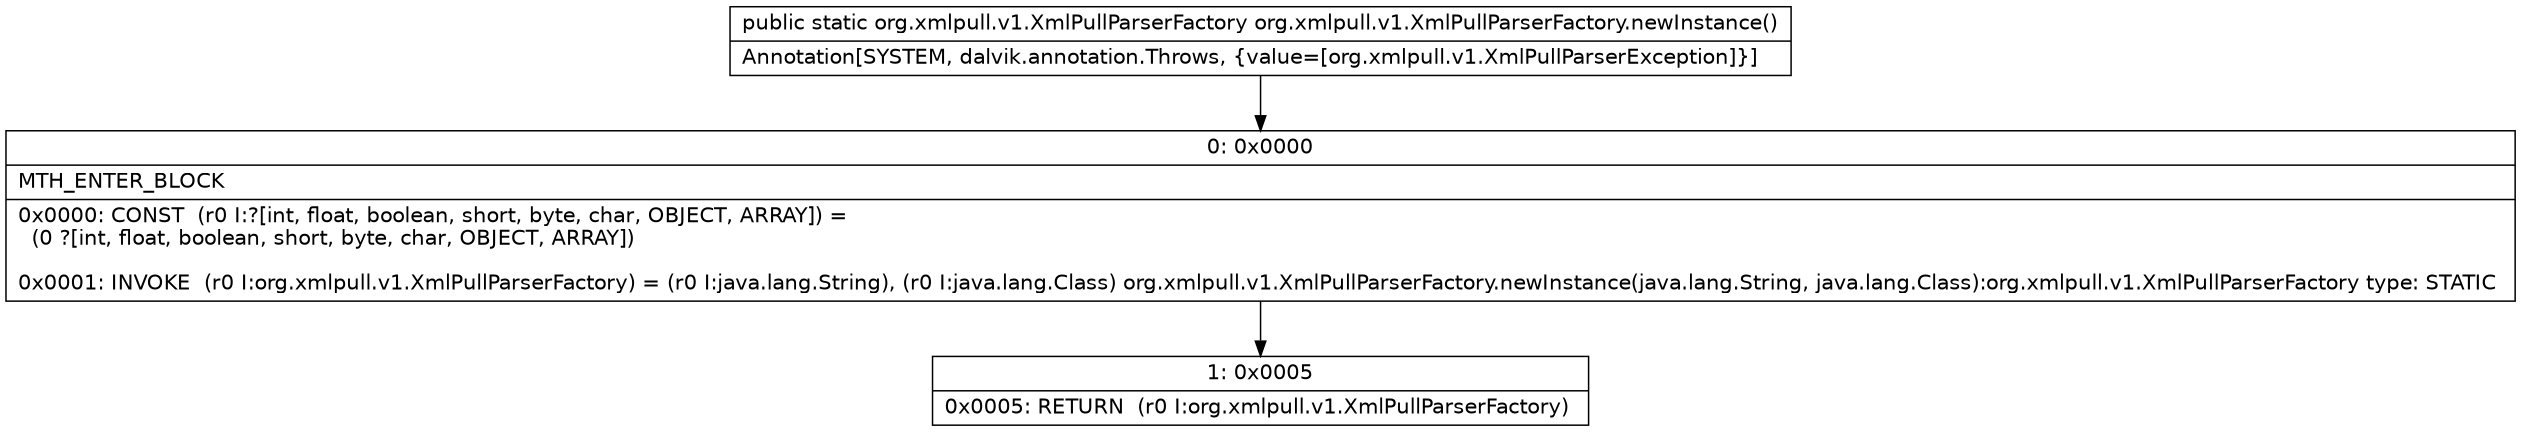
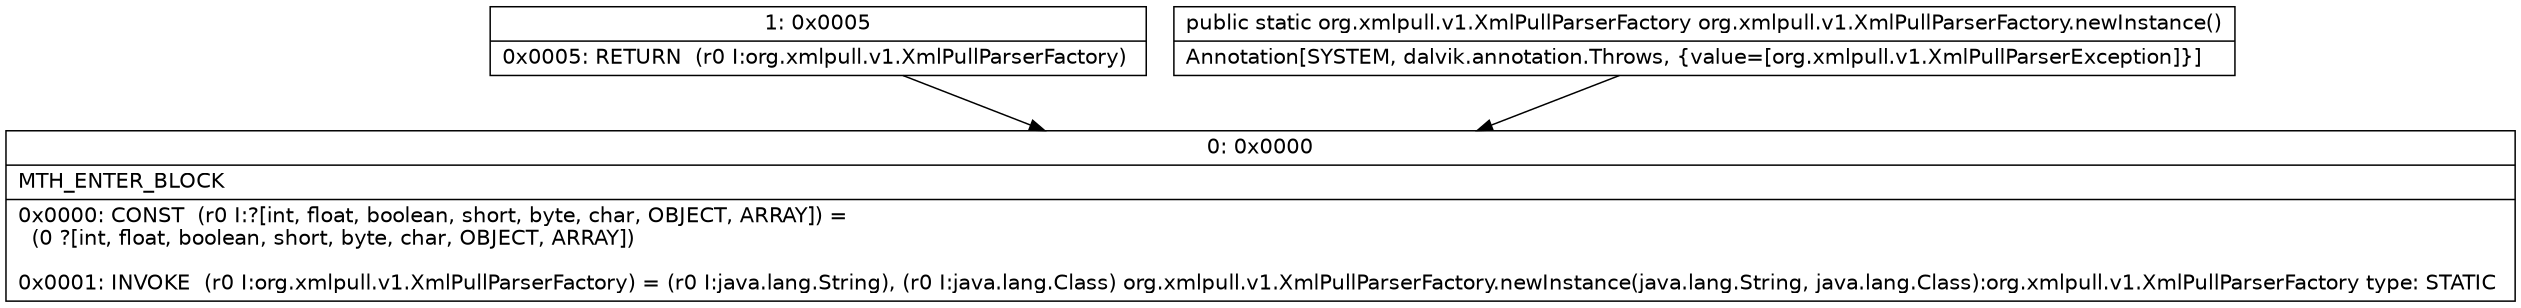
  digraph {
    fontname="DejaVu Sans"
    node [shape=record fontname="DejaVu Sans"]
    edge [fontname="DejaVu Sans"]
    n1 [label="{0\:\ 0x0000|MTH_ENTER_BLOCK\l|0x0000: CONST  (r0 I:?[int, float, boolean, short, byte, char, OBJECT, ARRAY]) = \l  (0 ?[int, float, boolean, short, byte, char, OBJECT, ARRAY])\l \l0x0001: INVOKE  (r0 I:org.xmlpull.v1.XmlPullParserFactory) = (r0 I:java.lang.String), (r0 I:java.lang.Class) org.xmlpull.v1.XmlPullParserFactory.newInstance(java.lang.String, java.lang.Class):org.xmlpull.v1.XmlPullParserFactory type: STATIC \l}"]
    n2 [label="{1\:\ 0x0005|0x0005: RETURN  (r0 I:org.xmlpull.v1.XmlPullParserFactory) \l}"]
    n3 [label="{public static org.xmlpull.v1.XmlPullParserFactory org.xmlpull.v1.XmlPullParserFactory.newInstance()  | Annotation[SYSTEM, dalvik.annotation.Throws, \{value=[org.xmlpull.v1.XmlPullParserException]\}]\l}"]
-   n1 -> n2
+   n2 -> n1
    n3 -> n1
  }
